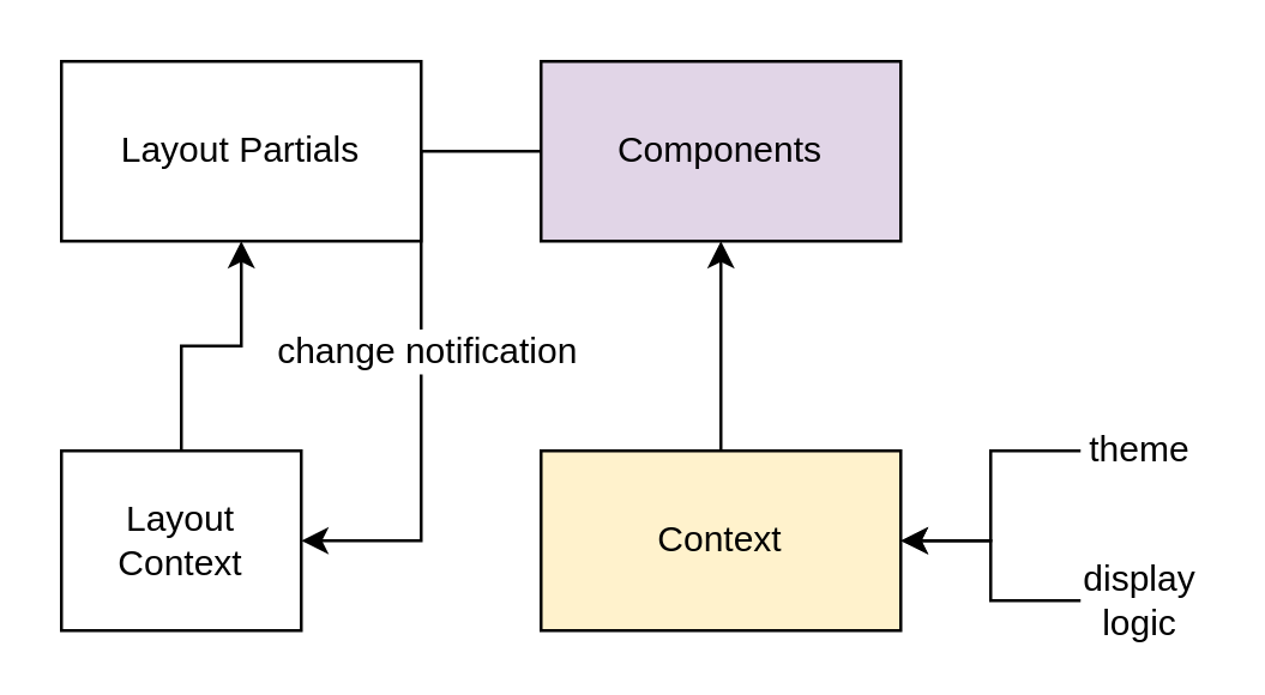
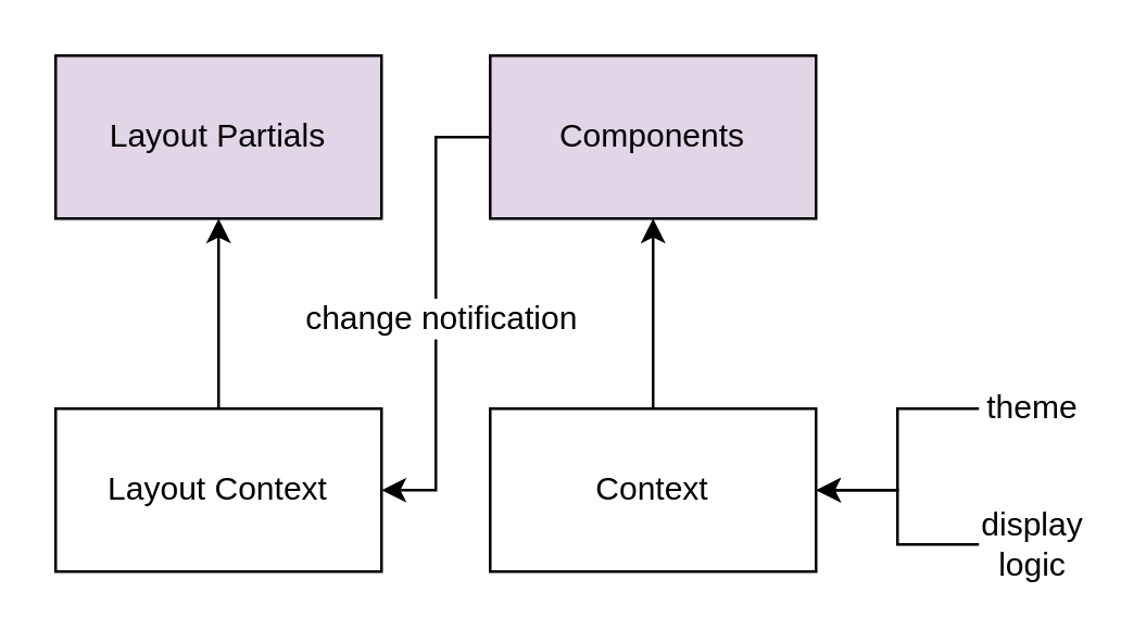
  <mxCell id="0" />
  <mxCell id="1" parent="0" />
  <mxCell id="2" style="edgeStyle=orthogonalEdgeStyle;rounded=0;orthogonalLoop=1;jettySize=auto;html=1;" edge="1" parent="1" source="3" target="6"><mxGeometry relative="1" as="geometry"><mxPoint x="240" y="120" as="targetPoint" /></mxGeometry></mxCell>
- <mxCell id="3" value="Context" style="rounded=0;whiteSpace=wrap;html=1;fillColor=#fff2cc;" vertex="1" parent="1"><mxGeometry x="180" y="150" width="120" height="60" as="geometry" /></mxCell>
+ <mxCell id="3" value="Context" style="rounded=0;whiteSpace=wrap;html=1;" vertex="1" parent="1"><mxGeometry x="180" y="150" width="120" height="60" as="geometry" /></mxCell>
  <mxCell id="4" style="edgeStyle=orthogonalEdgeStyle;rounded=0;orthogonalLoop=1;jettySize=auto;html=1;entryX=1;entryY=0.5;entryDx=0;entryDy=0;" edge="1" parent="1" source="6" target="12"><mxGeometry relative="1" as="geometry" /></mxCell>
  <mxCell id="5" value="change notification" style="text;html=1;resizable=0;points=[];align=center;verticalAlign=middle;labelBackgroundColor=#ffffff;" vertex="1" connectable="0" parent="4"><mxGeometry x="0.012" y="1" relative="1" as="geometry"><mxPoint as="offset" /></mxGeometry></mxCell>
  <mxCell id="6" value="Components" style="rounded=0;whiteSpace=wrap;html=1;fillColor=#e1d5e7;" vertex="1" parent="1"><mxGeometry x="180" y="20" width="120" height="60" as="geometry" /></mxCell>
  <mxCell id="7" style="edgeStyle=orthogonalEdgeStyle;rounded=0;orthogonalLoop=1;jettySize=auto;html=1;" edge="1" parent="1" source="8" target="3"><mxGeometry relative="1" as="geometry" /></mxCell>
  <mxCell id="8" value="theme" style="text;html=1;strokeColor=none;fillColor=none;align=center;verticalAlign=middle;whiteSpace=wrap;rounded=0;" vertex="1" parent="1"><mxGeometry x="360" y="140" width="40" height="20" as="geometry" /></mxCell>
  <mxCell id="9" style="edgeStyle=orthogonalEdgeStyle;rounded=0;orthogonalLoop=1;jettySize=auto;html=1;" edge="1" parent="1" source="10" target="3"><mxGeometry relative="1" as="geometry" /></mxCell>
  <mxCell id="10" value="display logic" style="text;html=1;strokeColor=none;fillColor=none;align=center;verticalAlign=middle;whiteSpace=wrap;rounded=0;" vertex="1" parent="1"><mxGeometry x="360" y="190" width="40" height="20" as="geometry" /></mxCell>
  <mxCell id="11" style="edgeStyle=orthogonalEdgeStyle;rounded=0;orthogonalLoop=1;jettySize=auto;html=1;" edge="1" parent="1" source="12" target="13"><mxGeometry relative="1" as="geometry" /></mxCell>
- <mxCell id="12" value="Layout Context" style="rounded=0;whiteSpace=wrap;html=1;" vertex="1" parent="1"><mxGeometry x="20" y="150" width="80" height="60" as="geometry" /></mxCell>
- <mxCell id="13" value="Layout Partials" style="rounded=0;whiteSpace=wrap;html=1;" vertex="1" parent="1"><mxGeometry x="20" y="20" width="120" height="60" as="geometry" /></mxCell>
+ <mxCell id="12" value="Layout Context" style="rounded=0;whiteSpace=wrap;html=1;" vertex="1" parent="1"><mxGeometry x="20" y="150" width="120" height="60" as="geometry" /></mxCell>
+ <mxCell id="13" value="Layout Partials" style="rounded=0;whiteSpace=wrap;html=1;fillColor=#e1d5e7;" vertex="1" parent="1"><mxGeometry x="20" y="20" width="120" height="60" as="geometry" /></mxCell>
